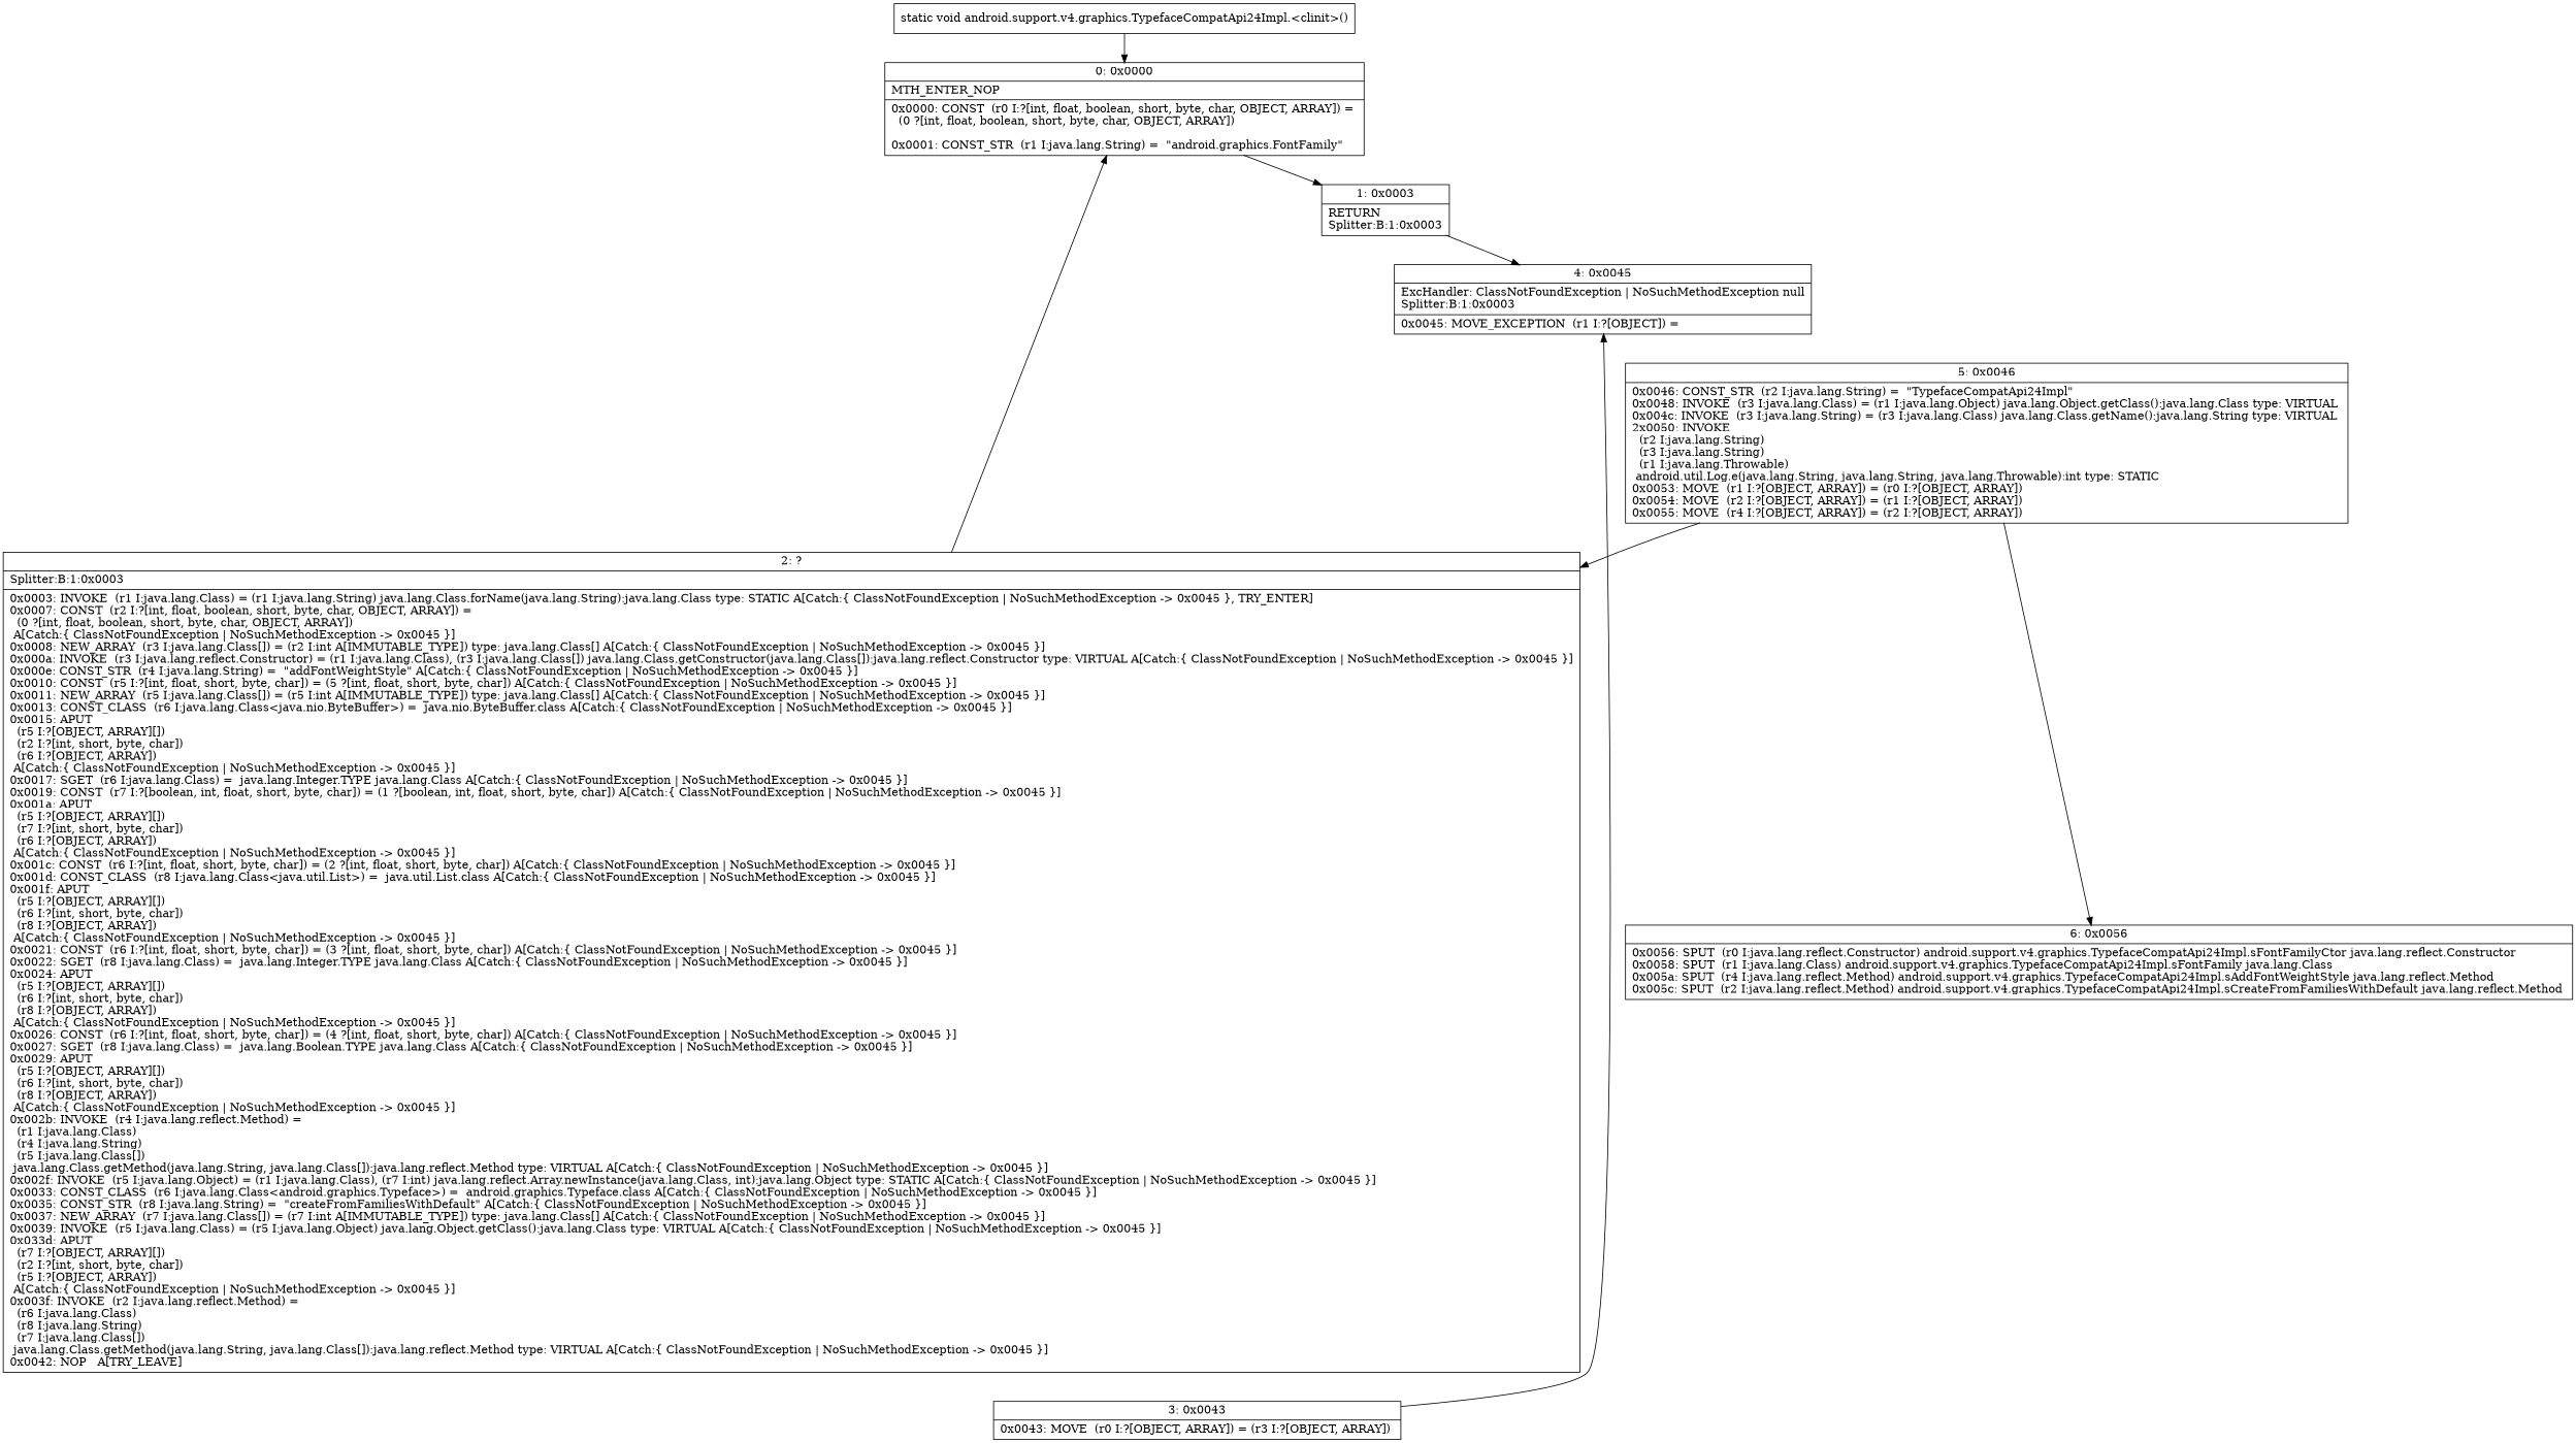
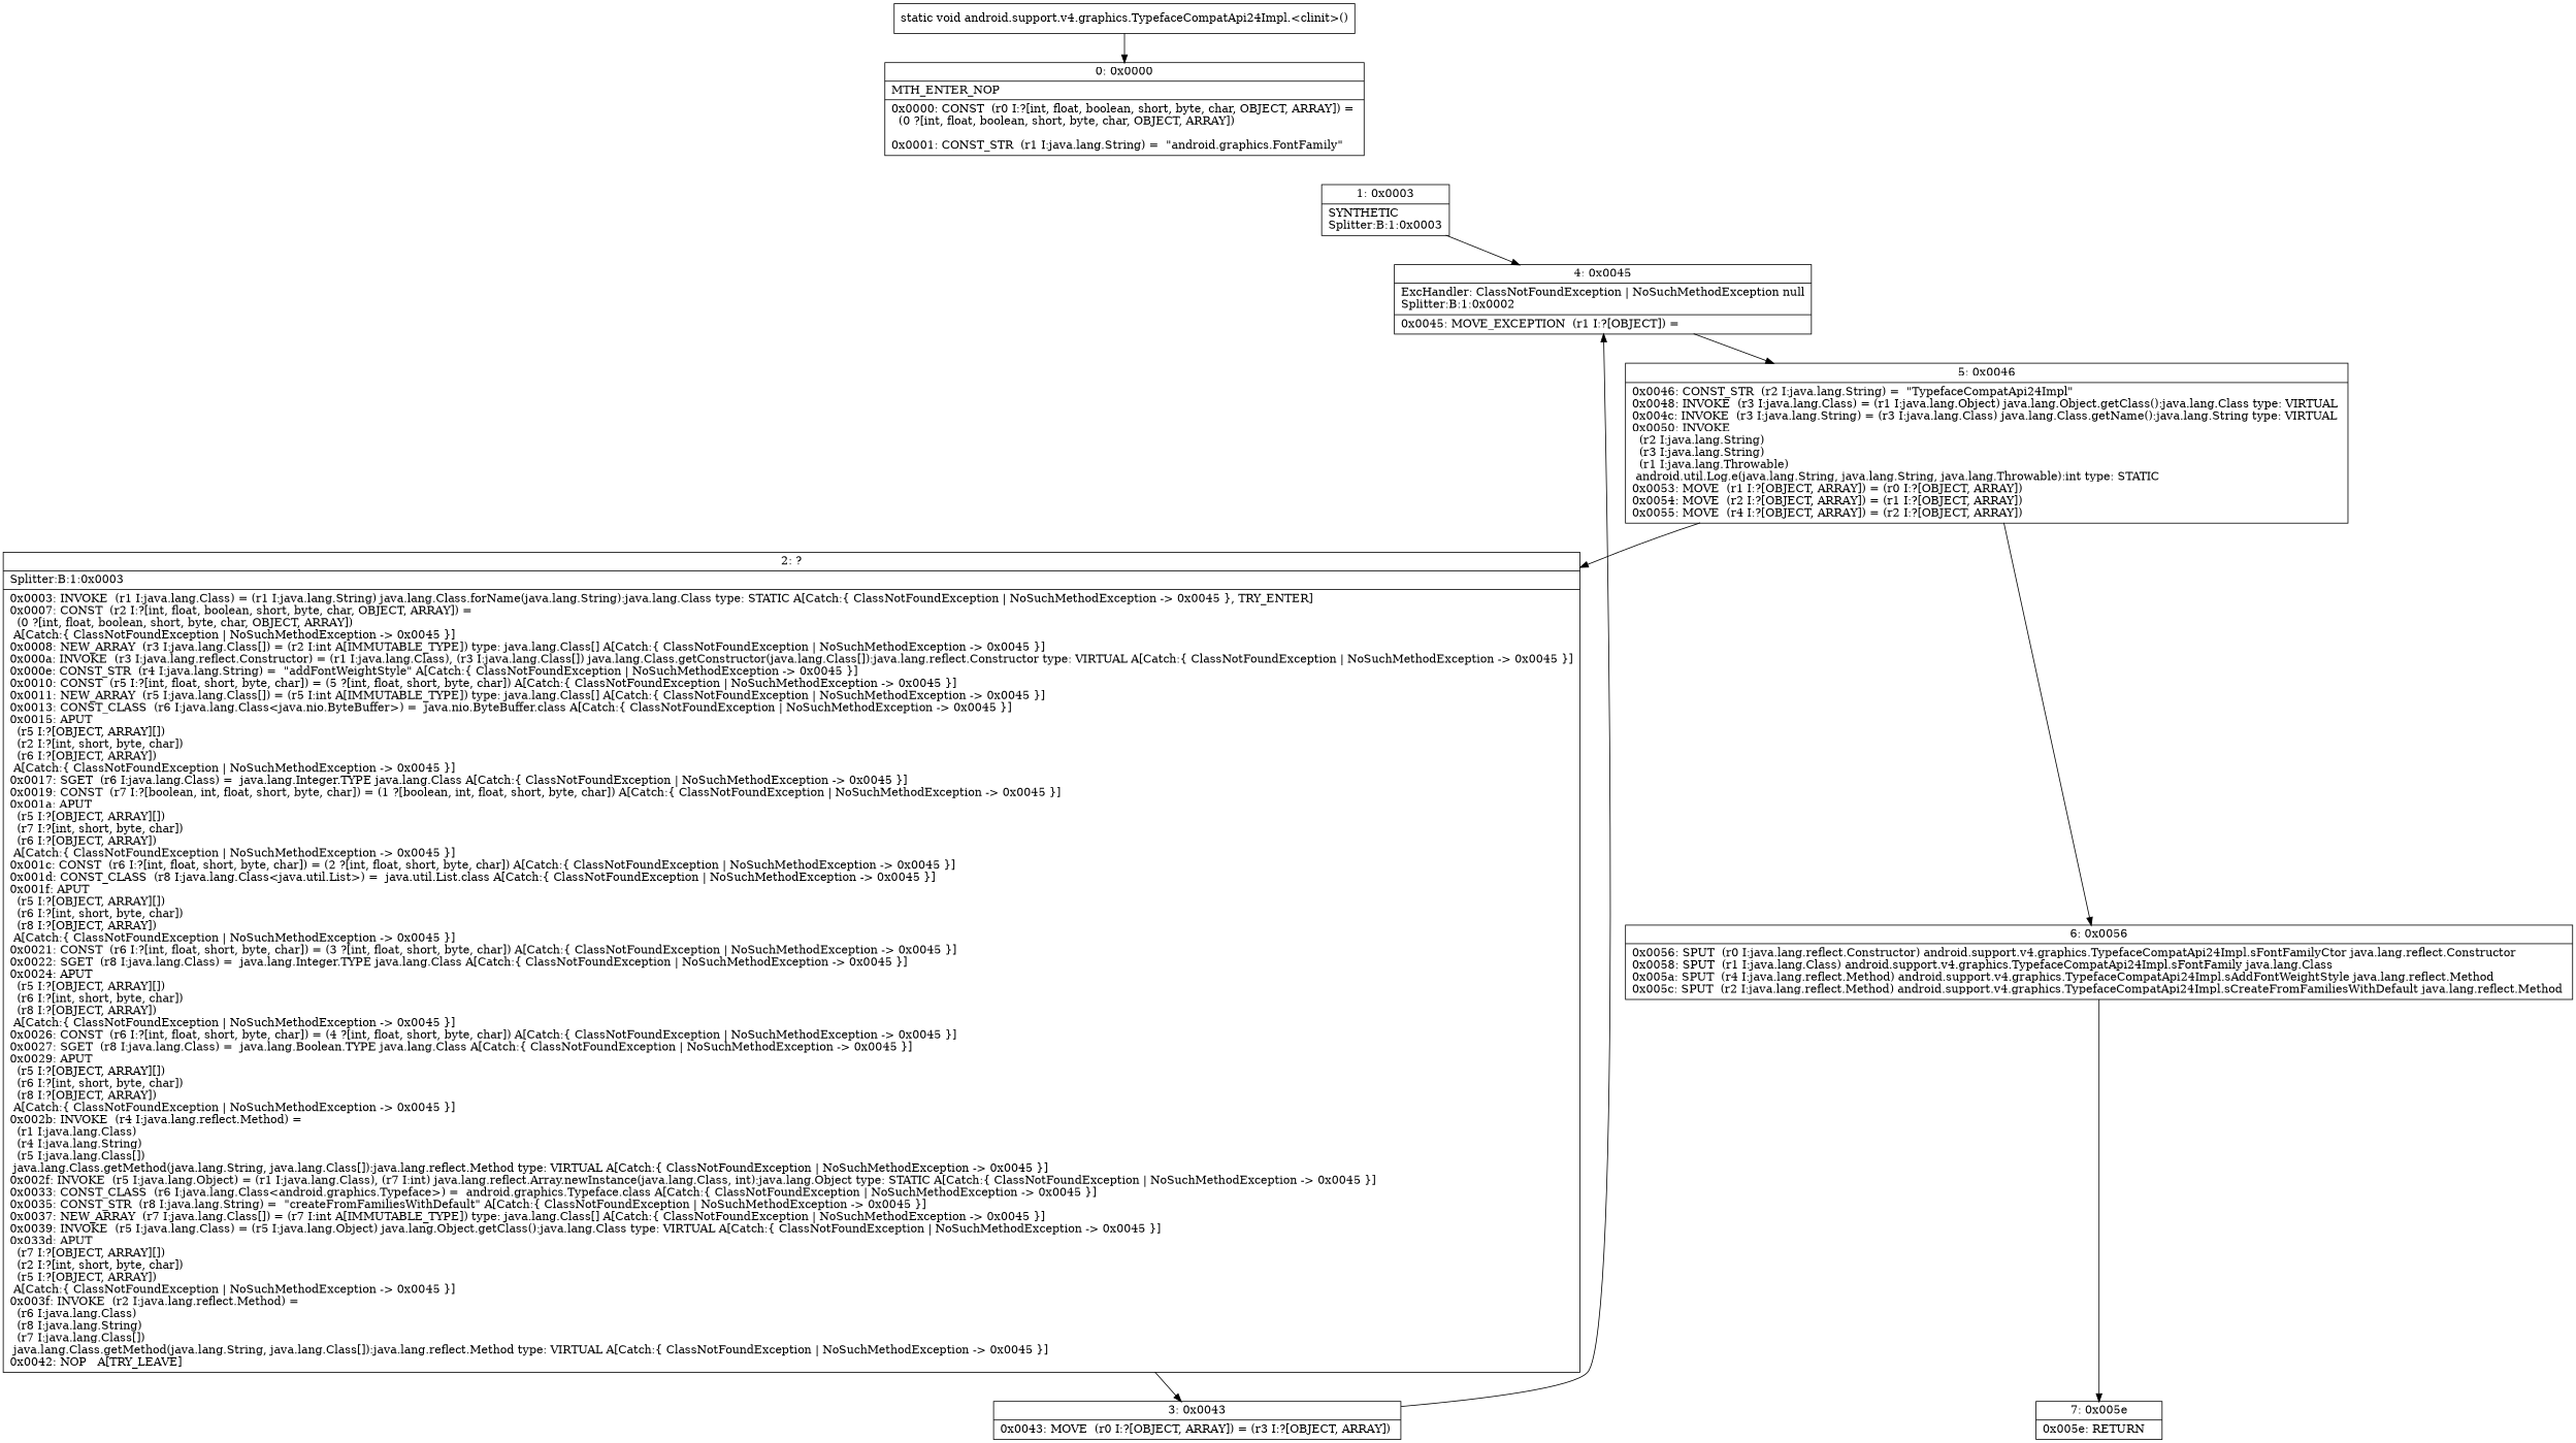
  digraph {
    node [shape=record]
    n1 [label="{0\:\ 0x0000|MTH_ENTER_NOP\l|0x0000: CONST  (r0 I:?[int, float, boolean, short, byte, char, OBJECT, ARRAY]) = \l  (0 ?[int, float, boolean, short, byte, char, OBJECT, ARRAY])\l \l0x0001: CONST_STR  (r1 I:java.lang.String) =  \"android.graphics.FontFamily\" \l}"]
-   n2 [label="{1\:\ 0x0003|RETURN\lSplitter:B:1:0x0003\l}"]
-   n3 [label="{4\:\ 0x0045|ExcHandler: ClassNotFoundException \| NoSuchMethodException null\lSplitter:B:1:0x0003\l|0x0045: MOVE_EXCEPTION  (r1 I:?[OBJECT]) =  \l}"]
+   n2 [label="{1\:\ 0x0003|SYNTHETIC\lSplitter:B:1:0x0003\l}"]
+   n3 [label="{4\:\ 0x0045|ExcHandler: ClassNotFoundException \| NoSuchMethodException null\lSplitter:B:1:0x0002\l|0x0045: MOVE_EXCEPTION  (r1 I:?[OBJECT]) =  \l}"]
    n4 [label="{2\:\ ?|Splitter:B:1:0x0003\l|0x0003: INVOKE  (r1 I:java.lang.Class) = (r1 I:java.lang.String) java.lang.Class.forName(java.lang.String):java.lang.Class type: STATIC A[Catch:\{ ClassNotFoundException \| NoSuchMethodException \-\> 0x0045 \}, TRY_ENTER]\l0x0007: CONST  (r2 I:?[int, float, boolean, short, byte, char, OBJECT, ARRAY]) = \l  (0 ?[int, float, boolean, short, byte, char, OBJECT, ARRAY])\l A[Catch:\{ ClassNotFoundException \| NoSuchMethodException \-\> 0x0045 \}]\l0x0008: NEW_ARRAY  (r3 I:java.lang.Class[]) = (r2 I:int A[IMMUTABLE_TYPE]) type: java.lang.Class[] A[Catch:\{ ClassNotFoundException \| NoSuchMethodException \-\> 0x0045 \}]\l0x000a: INVOKE  (r3 I:java.lang.reflect.Constructor) = (r1 I:java.lang.Class), (r3 I:java.lang.Class[]) java.lang.Class.getConstructor(java.lang.Class[]):java.lang.reflect.Constructor type: VIRTUAL A[Catch:\{ ClassNotFoundException \| NoSuchMethodException \-\> 0x0045 \}]\l0x000e: CONST_STR  (r4 I:java.lang.String) =  \"addFontWeightStyle\" A[Catch:\{ ClassNotFoundException \| NoSuchMethodException \-\> 0x0045 \}]\l0x0010: CONST  (r5 I:?[int, float, short, byte, char]) = (5 ?[int, float, short, byte, char]) A[Catch:\{ ClassNotFoundException \| NoSuchMethodException \-\> 0x0045 \}]\l0x0011: NEW_ARRAY  (r5 I:java.lang.Class[]) = (r5 I:int A[IMMUTABLE_TYPE]) type: java.lang.Class[] A[Catch:\{ ClassNotFoundException \| NoSuchMethodException \-\> 0x0045 \}]\l0x0013: CONST_CLASS  (r6 I:java.lang.Class\<java.nio.ByteBuffer\>) =  java.nio.ByteBuffer.class A[Catch:\{ ClassNotFoundException \| NoSuchMethodException \-\> 0x0045 \}]\l0x0015: APUT  \l  (r5 I:?[OBJECT, ARRAY][])\l  (r2 I:?[int, short, byte, char])\l  (r6 I:?[OBJECT, ARRAY])\l A[Catch:\{ ClassNotFoundException \| NoSuchMethodException \-\> 0x0045 \}]\l0x0017: SGET  (r6 I:java.lang.Class) =  java.lang.Integer.TYPE java.lang.Class A[Catch:\{ ClassNotFoundException \| NoSuchMethodException \-\> 0x0045 \}]\l0x0019: CONST  (r7 I:?[boolean, int, float, short, byte, char]) = (1 ?[boolean, int, float, short, byte, char]) A[Catch:\{ ClassNotFoundException \| NoSuchMethodException \-\> 0x0045 \}]\l0x001a: APUT  \l  (r5 I:?[OBJECT, ARRAY][])\l  (r7 I:?[int, short, byte, char])\l  (r6 I:?[OBJECT, ARRAY])\l A[Catch:\{ ClassNotFoundException \| NoSuchMethodException \-\> 0x0045 \}]\l0x001c: CONST  (r6 I:?[int, float, short, byte, char]) = (2 ?[int, float, short, byte, char]) A[Catch:\{ ClassNotFoundException \| NoSuchMethodException \-\> 0x0045 \}]\l0x001d: CONST_CLASS  (r8 I:java.lang.Class\<java.util.List\>) =  java.util.List.class A[Catch:\{ ClassNotFoundException \| NoSuchMethodException \-\> 0x0045 \}]\l0x001f: APUT  \l  (r5 I:?[OBJECT, ARRAY][])\l  (r6 I:?[int, short, byte, char])\l  (r8 I:?[OBJECT, ARRAY])\l A[Catch:\{ ClassNotFoundException \| NoSuchMethodException \-\> 0x0045 \}]\l0x0021: CONST  (r6 I:?[int, float, short, byte, char]) = (3 ?[int, float, short, byte, char]) A[Catch:\{ ClassNotFoundException \| NoSuchMethodException \-\> 0x0045 \}]\l0x0022: SGET  (r8 I:java.lang.Class) =  java.lang.Integer.TYPE java.lang.Class A[Catch:\{ ClassNotFoundException \| NoSuchMethodException \-\> 0x0045 \}]\l0x0024: APUT  \l  (r5 I:?[OBJECT, ARRAY][])\l  (r6 I:?[int, short, byte, char])\l  (r8 I:?[OBJECT, ARRAY])\l A[Catch:\{ ClassNotFoundException \| NoSuchMethodException \-\> 0x0045 \}]\l0x0026: CONST  (r6 I:?[int, float, short, byte, char]) = (4 ?[int, float, short, byte, char]) A[Catch:\{ ClassNotFoundException \| NoSuchMethodException \-\> 0x0045 \}]\l0x0027: SGET  (r8 I:java.lang.Class) =  java.lang.Boolean.TYPE java.lang.Class A[Catch:\{ ClassNotFoundException \| NoSuchMethodException \-\> 0x0045 \}]\l0x0029: APUT  \l  (r5 I:?[OBJECT, ARRAY][])\l  (r6 I:?[int, short, byte, char])\l  (r8 I:?[OBJECT, ARRAY])\l A[Catch:\{ ClassNotFoundException \| NoSuchMethodException \-\> 0x0045 \}]\l0x002b: INVOKE  (r4 I:java.lang.reflect.Method) = \l  (r1 I:java.lang.Class)\l  (r4 I:java.lang.String)\l  (r5 I:java.lang.Class[])\l java.lang.Class.getMethod(java.lang.String, java.lang.Class[]):java.lang.reflect.Method type: VIRTUAL A[Catch:\{ ClassNotFoundException \| NoSuchMethodException \-\> 0x0045 \}]\l0x002f: INVOKE  (r5 I:java.lang.Object) = (r1 I:java.lang.Class), (r7 I:int) java.lang.reflect.Array.newInstance(java.lang.Class, int):java.lang.Object type: STATIC A[Catch:\{ ClassNotFoundException \| NoSuchMethodException \-\> 0x0045 \}]\l0x0033: CONST_CLASS  (r6 I:java.lang.Class\<android.graphics.Typeface\>) =  android.graphics.Typeface.class A[Catch:\{ ClassNotFoundException \| NoSuchMethodException \-\> 0x0045 \}]\l0x0035: CONST_STR  (r8 I:java.lang.String) =  \"createFromFamiliesWithDefault\" A[Catch:\{ ClassNotFoundException \| NoSuchMethodException \-\> 0x0045 \}]\l0x0037: NEW_ARRAY  (r7 I:java.lang.Class[]) = (r7 I:int A[IMMUTABLE_TYPE]) type: java.lang.Class[] A[Catch:\{ ClassNotFoundException \| NoSuchMethodException \-\> 0x0045 \}]\l0x0039: INVOKE  (r5 I:java.lang.Class) = (r5 I:java.lang.Object) java.lang.Object.getClass():java.lang.Class type: VIRTUAL A[Catch:\{ ClassNotFoundException \| NoSuchMethodException \-\> 0x0045 \}]\l0x033d: APUT  \l  (r7 I:?[OBJECT, ARRAY][])\l  (r2 I:?[int, short, byte, char])\l  (r5 I:?[OBJECT, ARRAY])\l A[Catch:\{ ClassNotFoundException \| NoSuchMethodException \-\> 0x0045 \}]\l0x003f: INVOKE  (r2 I:java.lang.reflect.Method) = \l  (r6 I:java.lang.Class)\l  (r8 I:java.lang.String)\l  (r7 I:java.lang.Class[])\l java.lang.Class.getMethod(java.lang.String, java.lang.Class[]):java.lang.reflect.Method type: VIRTUAL A[Catch:\{ ClassNotFoundException \| NoSuchMethodException \-\> 0x0045 \}]\l0x0042: NOP   A[TRY_LEAVE]\l}"]
    n5 [label="{3\:\ 0x0043|0x0043: MOVE  (r0 I:?[OBJECT, ARRAY]) = (r3 I:?[OBJECT, ARRAY]) \l}"]
-   n6 [label="{5\:\ 0x0046|0x0046: CONST_STR  (r2 I:java.lang.String) =  \"TypefaceCompatApi24Impl\" \l0x0048: INVOKE  (r3 I:java.lang.Class) = (r1 I:java.lang.Object) java.lang.Object.getClass():java.lang.Class type: VIRTUAL \l0x004c: INVOKE  (r3 I:java.lang.String) = (r3 I:java.lang.Class) java.lang.Class.getName():java.lang.String type: VIRTUAL \l2x0050: INVOKE  \l  (r2 I:java.lang.String)\l  (r3 I:java.lang.String)\l  (r1 I:java.lang.Throwable)\l android.util.Log.e(java.lang.String, java.lang.String, java.lang.Throwable):int type: STATIC \l0x0053: MOVE  (r1 I:?[OBJECT, ARRAY]) = (r0 I:?[OBJECT, ARRAY]) \l0x0054: MOVE  (r2 I:?[OBJECT, ARRAY]) = (r1 I:?[OBJECT, ARRAY]) \l0x0055: MOVE  (r4 I:?[OBJECT, ARRAY]) = (r2 I:?[OBJECT, ARRAY]) \l}"]
+   n6 [label="{5\:\ 0x0046|0x0046: CONST_STR  (r2 I:java.lang.String) =  \"TypefaceCompatApi24Impl\" \l0x0048: INVOKE  (r3 I:java.lang.Class) = (r1 I:java.lang.Object) java.lang.Object.getClass():java.lang.Class type: VIRTUAL \l0x004c: INVOKE  (r3 I:java.lang.String) = (r3 I:java.lang.Class) java.lang.Class.getName():java.lang.String type: VIRTUAL \l0x0050: INVOKE  \l  (r2 I:java.lang.String)\l  (r3 I:java.lang.String)\l  (r1 I:java.lang.Throwable)\l android.util.Log.e(java.lang.String, java.lang.String, java.lang.Throwable):int type: STATIC \l0x0053: MOVE  (r1 I:?[OBJECT, ARRAY]) = (r0 I:?[OBJECT, ARRAY]) \l0x0054: MOVE  (r2 I:?[OBJECT, ARRAY]) = (r1 I:?[OBJECT, ARRAY]) \l0x0055: MOVE  (r4 I:?[OBJECT, ARRAY]) = (r2 I:?[OBJECT, ARRAY]) \l}"]
    n7 [label="{6\:\ 0x0056|0x0056: SPUT  (r0 I:java.lang.reflect.Constructor) android.support.v4.graphics.TypefaceCompatApi24Impl.sFontFamilyCtor java.lang.reflect.Constructor \l0x0058: SPUT  (r1 I:java.lang.Class) android.support.v4.graphics.TypefaceCompatApi24Impl.sFontFamily java.lang.Class \l0x005a: SPUT  (r4 I:java.lang.reflect.Method) android.support.v4.graphics.TypefaceCompatApi24Impl.sAddFontWeightStyle java.lang.reflect.Method \l0x005c: SPUT  (r2 I:java.lang.reflect.Method) android.support.v4.graphics.TypefaceCompatApi24Impl.sCreateFromFamiliesWithDefault java.lang.reflect.Method \l}"]
+   n8 [label="{7\:\ 0x005e|0x005e: RETURN   \l}"]
    n9 [label="{static void android.support.v4.graphics.TypefaceCompatApi24Impl.\<clinit\>() }"]
-   n1 -> n2
    n2 -> n3
-   n4 -> n1
+   n3 -> n6
+   n4 -> n5
    n5 -> n3
    n6 -> n4
    n6 -> n7
+   n7 -> n8
    n9 -> n1
  }
